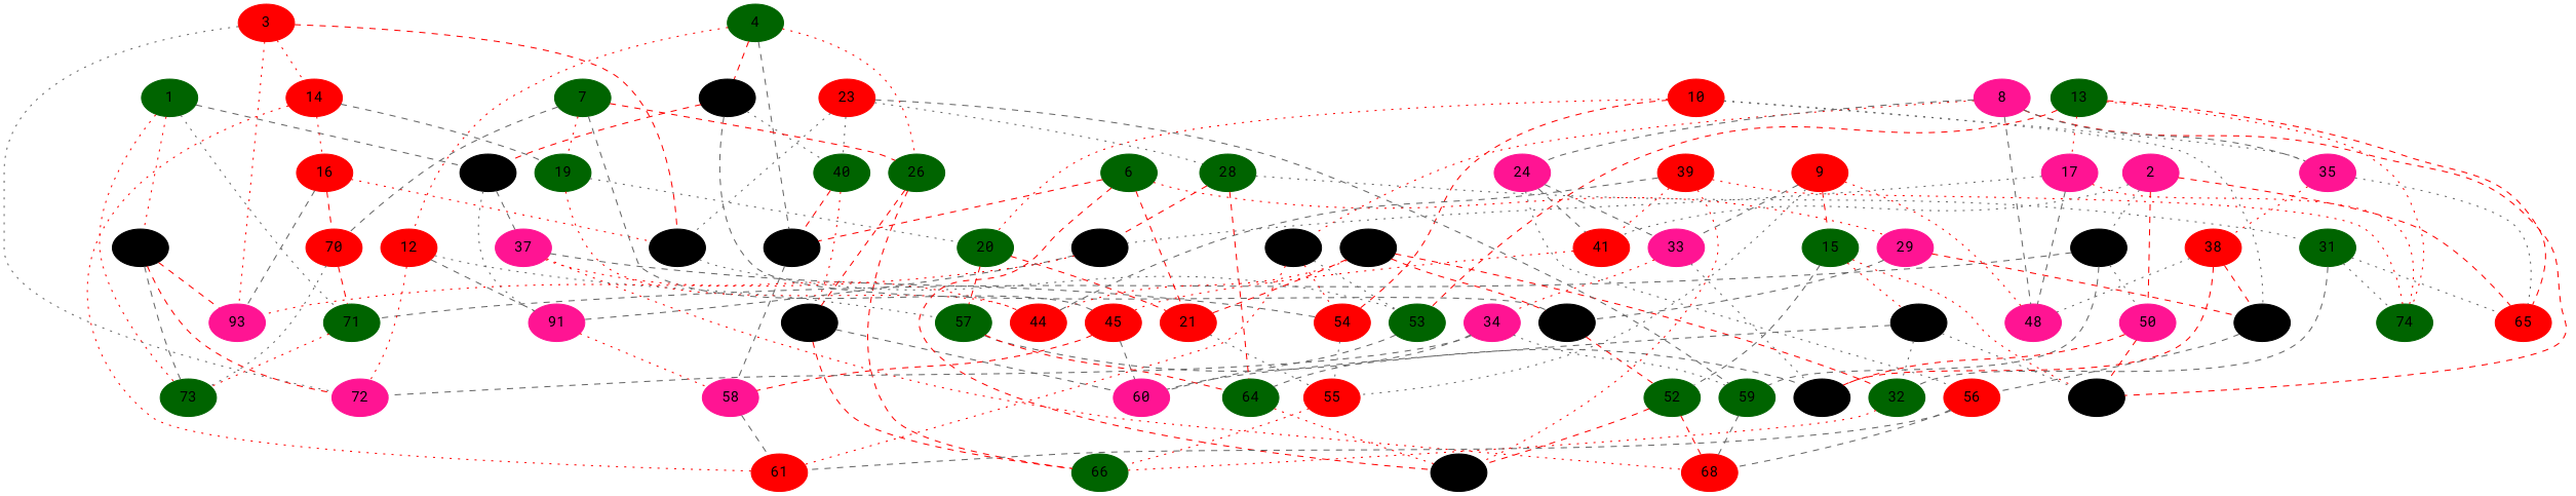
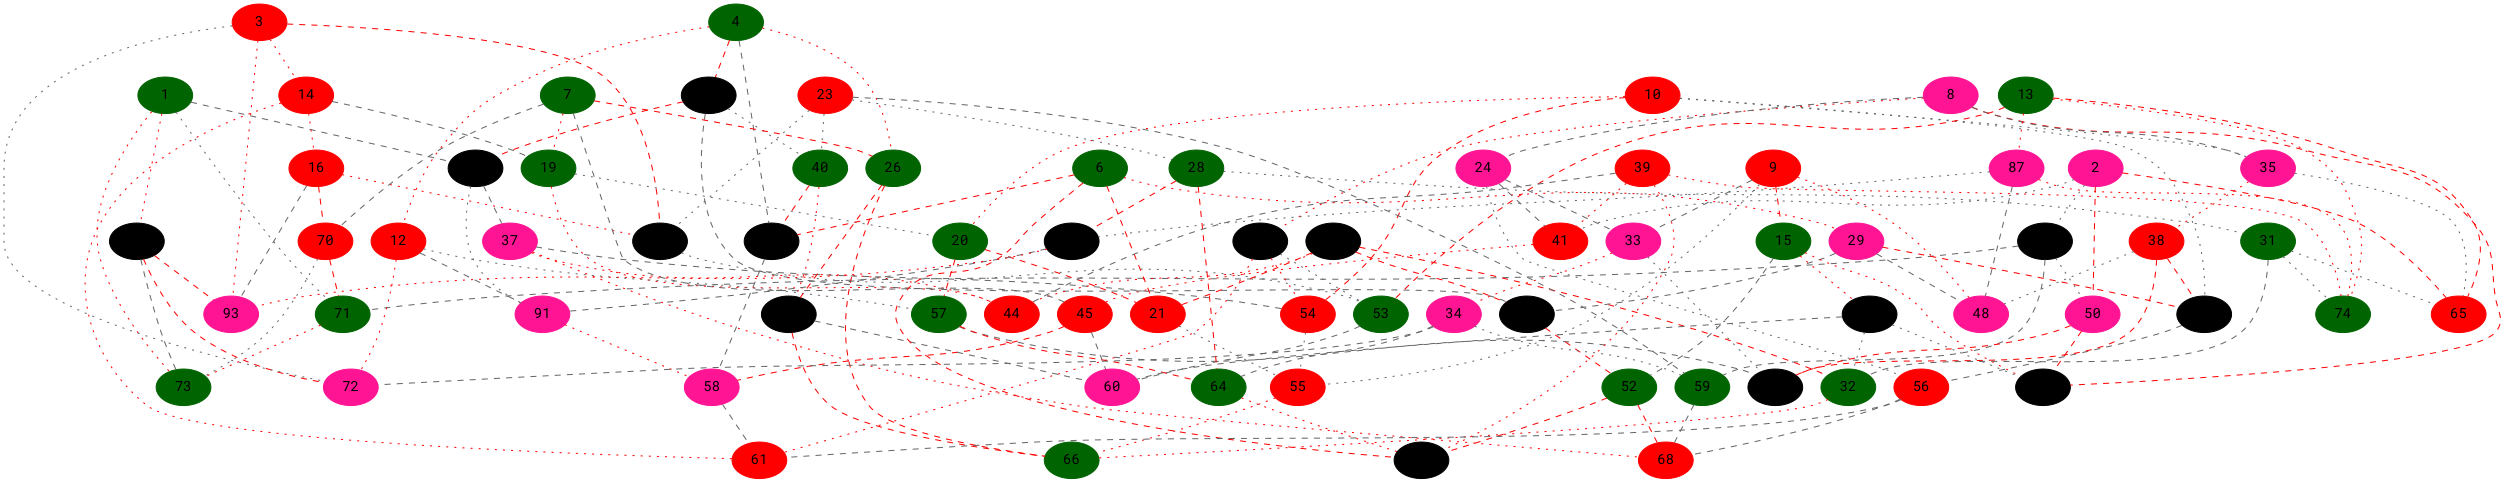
  graph {
    fontname="Roboto Mono"
    node [color=darkgreen fontname="Roboto Mono" style=filled]
    edge [color=red fontname="Roboto Mono" style=dashed]
    25 [color=black]
    1
    27 [color=black]
    71
    73
    n6 [color=deeppink label=91]
    37 [color=deeppink]
    n8 [color=deeppink label=93]
    72 [color=deeppink]
    2 [color=deeppink]
    41 [color=red]
    46 [color=black]
    50 [color=deeppink]
    65 [color=red]
    45 [color=red]
    59
    62 [color=black]
    67 [color=black]
    3 [color=red]
    14 [color=red]
    30 [color=black]
    19
    61 [color=red]
    16 [color=red]
    53
    12 [color=red]
    4
    22 [color=black]
    26
    49 [color=black]
    57
    36 [color=black]
    40
    42 [color=black]
    66
    58 [color=deeppink]
    5 [color=black]
    21 [color=red]
    32
    44 [color=red]
    55 [color=red]
    52
    6
    29 [color=deeppink]
    69 [color=black]
    48 [color=deeppink]
    47 [color=black]
    7
    70 [color=red]
    20
    60 [color=deeppink]
    8 [color=deeppink]
    11 [color=black]
    24 [color=deeppink]
    35 [color=deeppink]
    54 [color=red]
    33 [color=deeppink]
    56 [color=red]
    38 [color=red]
    9 [color=red]
    15
    18 [color=black]
    34 [color=deeppink]
    10 [color=red]
    64
    13
-   17 [color=deeppink]
+   17 [color=deeppink label=87]
    74
    43 [color=black]
    68 [color=red]
    23 [color=red]
    28
    31
    39 [color=red]
    25 -- n6 [color=gray40 style=dotted]
    25 -- 37 [color=gray40]
    1 -- 25 [color=gray40]
    1 -- 27 [style=dotted]
    1 -- 71 [color=gray40 style=dotted]
    1 -- 73 [style=dotted]
    27 -- 73 [color=gray40]
    27 -- n8
    27 -- 72
    71 -- 73 [style=dotted]
    n6 -- 58 [style=dotted]
    37 -- 44 [style=dotted]
    37 -- 54 [color=gray40]
    37 -- 68 [style=dotted]
    2 -- 41 [color=gray40 style=dotted]
    2 -- 46 [color=gray40 style=dotted]
    2 -- 50
    2 -- 65
    41 -- 45 [style=dotted]
    46 -- 71 [color=gray40]
    46 -- 50 [color=gray40 style=dotted]
    46 -- 59 [color=gray40]
    50 -- 62
    50 -- 67
    45 -- 58
    45 -- 60 [color=gray40]
    59 -- 68 [color=gray40]
    3 -- n8 [style=dotted]
    3 -- 72 [color=gray40 style=dotted]
    3 -- 14 [style=dotted]
    3 -- 30
    14 -- 19 [color=gray40]
    14 -- 61 [style=dotted]
    14 -- 16 [style=dotted]
    30 -- 53 [color=gray40 style=dotted]
    19 -- 44 [style=dotted]
    19 -- 20 [color=gray40 style=dotted]
    16 -- n8 [color=gray40]
    16 -- 30 [style=dotted]
    16 -- 70
    53 -- 60 [color=gray40]
    12 -- n6 [color=gray40]
    12 -- 72 [style=dotted]
    12 -- 57 [color=gray40 style=dotted]
    4 -- 12 [style=dotted]
    4 -- 22
    4 -- 26 [style=dotted]
    4 -- 49 [color=gray40]
    22 -- 25
    22 -- 36 [color=gray40]
    22 -- 40 [color=gray40 style=dotted]
    26 -- 42
    26 -- 66
    49 -- 58 [color=gray40]
    57 -- 67 [color=gray40]
    57 -- 64
    36 -- 52
    40 -- 49
    40 -- 42 [style=dotted]
    42 -- 66
    42 -- 60 [color=gray40]
    58 -- 61 [color=gray40]
    5 -- 36
    5 -- 21
    5 -- 32
    5 -- 44 [style=dotted]
    21 -- 55 [color=gray40 style=dotted]
    32 -- 66 [style=dotted]
    55 -- 66 [style=dotted]
    52 -- 69
    52 -- 68
    6 -- 49
    6 -- 21
    6 -- 29 [style=dotted]
    6 -- 69
    29 -- 36 [color=gray40]
-   8 -- 48 [color=gray40]
+   29 -- 48 [color=gray40]
    29 -- 47
    47 -- 56 [color=gray40]
    7 -- 45 [color=gray40]
    7 -- 19 [style=dotted]
    7 -- 26
    7 -- 70 [color=gray40]
    70 -- 71
    70 -- 73 [color=gray40 style=dotted]
    20 -- 57
    20 -- 21
    8 -- 62
    8 -- 11 [style=dotted]
    8 -- 24 [color=gray40]
    8 -- 35 [color=gray40]
    11 -- 61 [style=dotted]
    11 -- 53 [color=gray40 style=dotted]
    11 -- 54 [style=dotted]
    24 -- 41 [color=gray40]
    24 -- 33 [color=gray40]
    24 -- 56 [color=gray40 style=dotted]
    35 -- 65 [color=gray40 style=dotted]
    35 -- 38 [style=dotted]
    54 -- 55 [color=gray40 style=dotted]
    33 -- 67 [color=gray40 style=dotted]
    33 -- 34 [style=dotted]
    56 -- 61 [color=gray40]
    56 -- 68 [color=gray40]
    38 -- 67
    38 -- 48 [color=gray40 style=dotted]
    38 -- 47
    9 -- 55 [color=gray40 style=dotted]
    9 -- 48 [style=dotted]
    9 -- 33 [color=gray40]
    9 -- 15
    15 -- 62 [style=dotted]
    15 -- 52 [color=gray40]
    15 -- 18 [style=dotted]
    18 -- 62 [color=gray40 style=dotted]
    18 -- 32 [color=gray40 style=dotted]
    18 -- 60 [color=gray40]
    34 -- 72 [color=gray40]
    34 -- 59 [color=gray40 style=dotted]
    34 -- 64 [color=gray40]
    10 -- 47 [color=gray40 style=dotted]
    10 -- 20 [style=dotted]
    10 -- 35 [color=gray40 style=dotted]
    10 -- 54
    64 -- 69 [style=dotted]
    13 -- 65
    13 -- 53
    13 -- 17 [style=dotted]
    13 -- 74 [style=dotted]
    17 -- 48 [color=gray40]
    17 -- 74 [style=dotted]
    17 -- 43 [color=gray40 style=dotted]
    43 -- n6 [color=gray40]
    43 -- n8 [style=dotted]
    23 -- 59 [color=gray40]
    23 -- 30 [color=gray40 style=dotted]
    23 -- 40 [color=gray40 style=dotted]
    23 -- 28 [color=gray40 style=dotted]
    28 -- 64
    28 -- 43
    28 -- 31 [color=gray40 style=dotted]
    31 -- 65 [color=gray40 style=dotted]
    31 -- 32 [color=gray40]
    31 -- 74 [color=gray40 style=dotted]
    39 -- 41 [style=dotted]
    39 -- 44 [color=gray40]
    39 -- 69 [style=dotted]
    39 -- 74 [style=dotted]
  }
